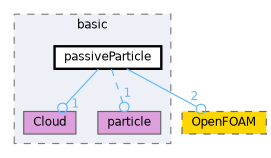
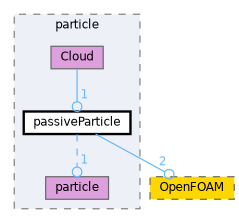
  digraph {
    compound=true
    node [color=gray40 fillcolor=plum fontname=Helvetica fontsize=10 shape=box style=filled]
    edge [arrowhead=odot color=steelblue1 fontcolor=steelblue1 fontname=Helvetica fontsize=10 headlabel=1 labeldistance=1.5 labelfontname=Helvetica labelfontsize=10 style=solid]
    n1 [height=0.2 label=Cloud width=0.4]
    n2 [height=0.2 label=particle width=0.4]
    n3 [color=black fillcolor=white height=0.2 label=passiveParticle style="filled,bold" width=0.4]
    n4 [fillcolor=gold height=0.2 label=OpenFOAM style="filled,dashed" width=0.4]
    subgraph cluster_1 {
      bgcolor="#edf0f7"
      fontname=Helvetica
      fontsize=10
-     label=basic
+     label=particle
      pencolor=grey50
      style="filled,dashed"
      n1
      n2
      n3
    }
-   n3 -> n1
+   n1 -> n3
    n3 -> n2 [style=dashed]
    n3 -> n4 [headlabel=2]
  }
